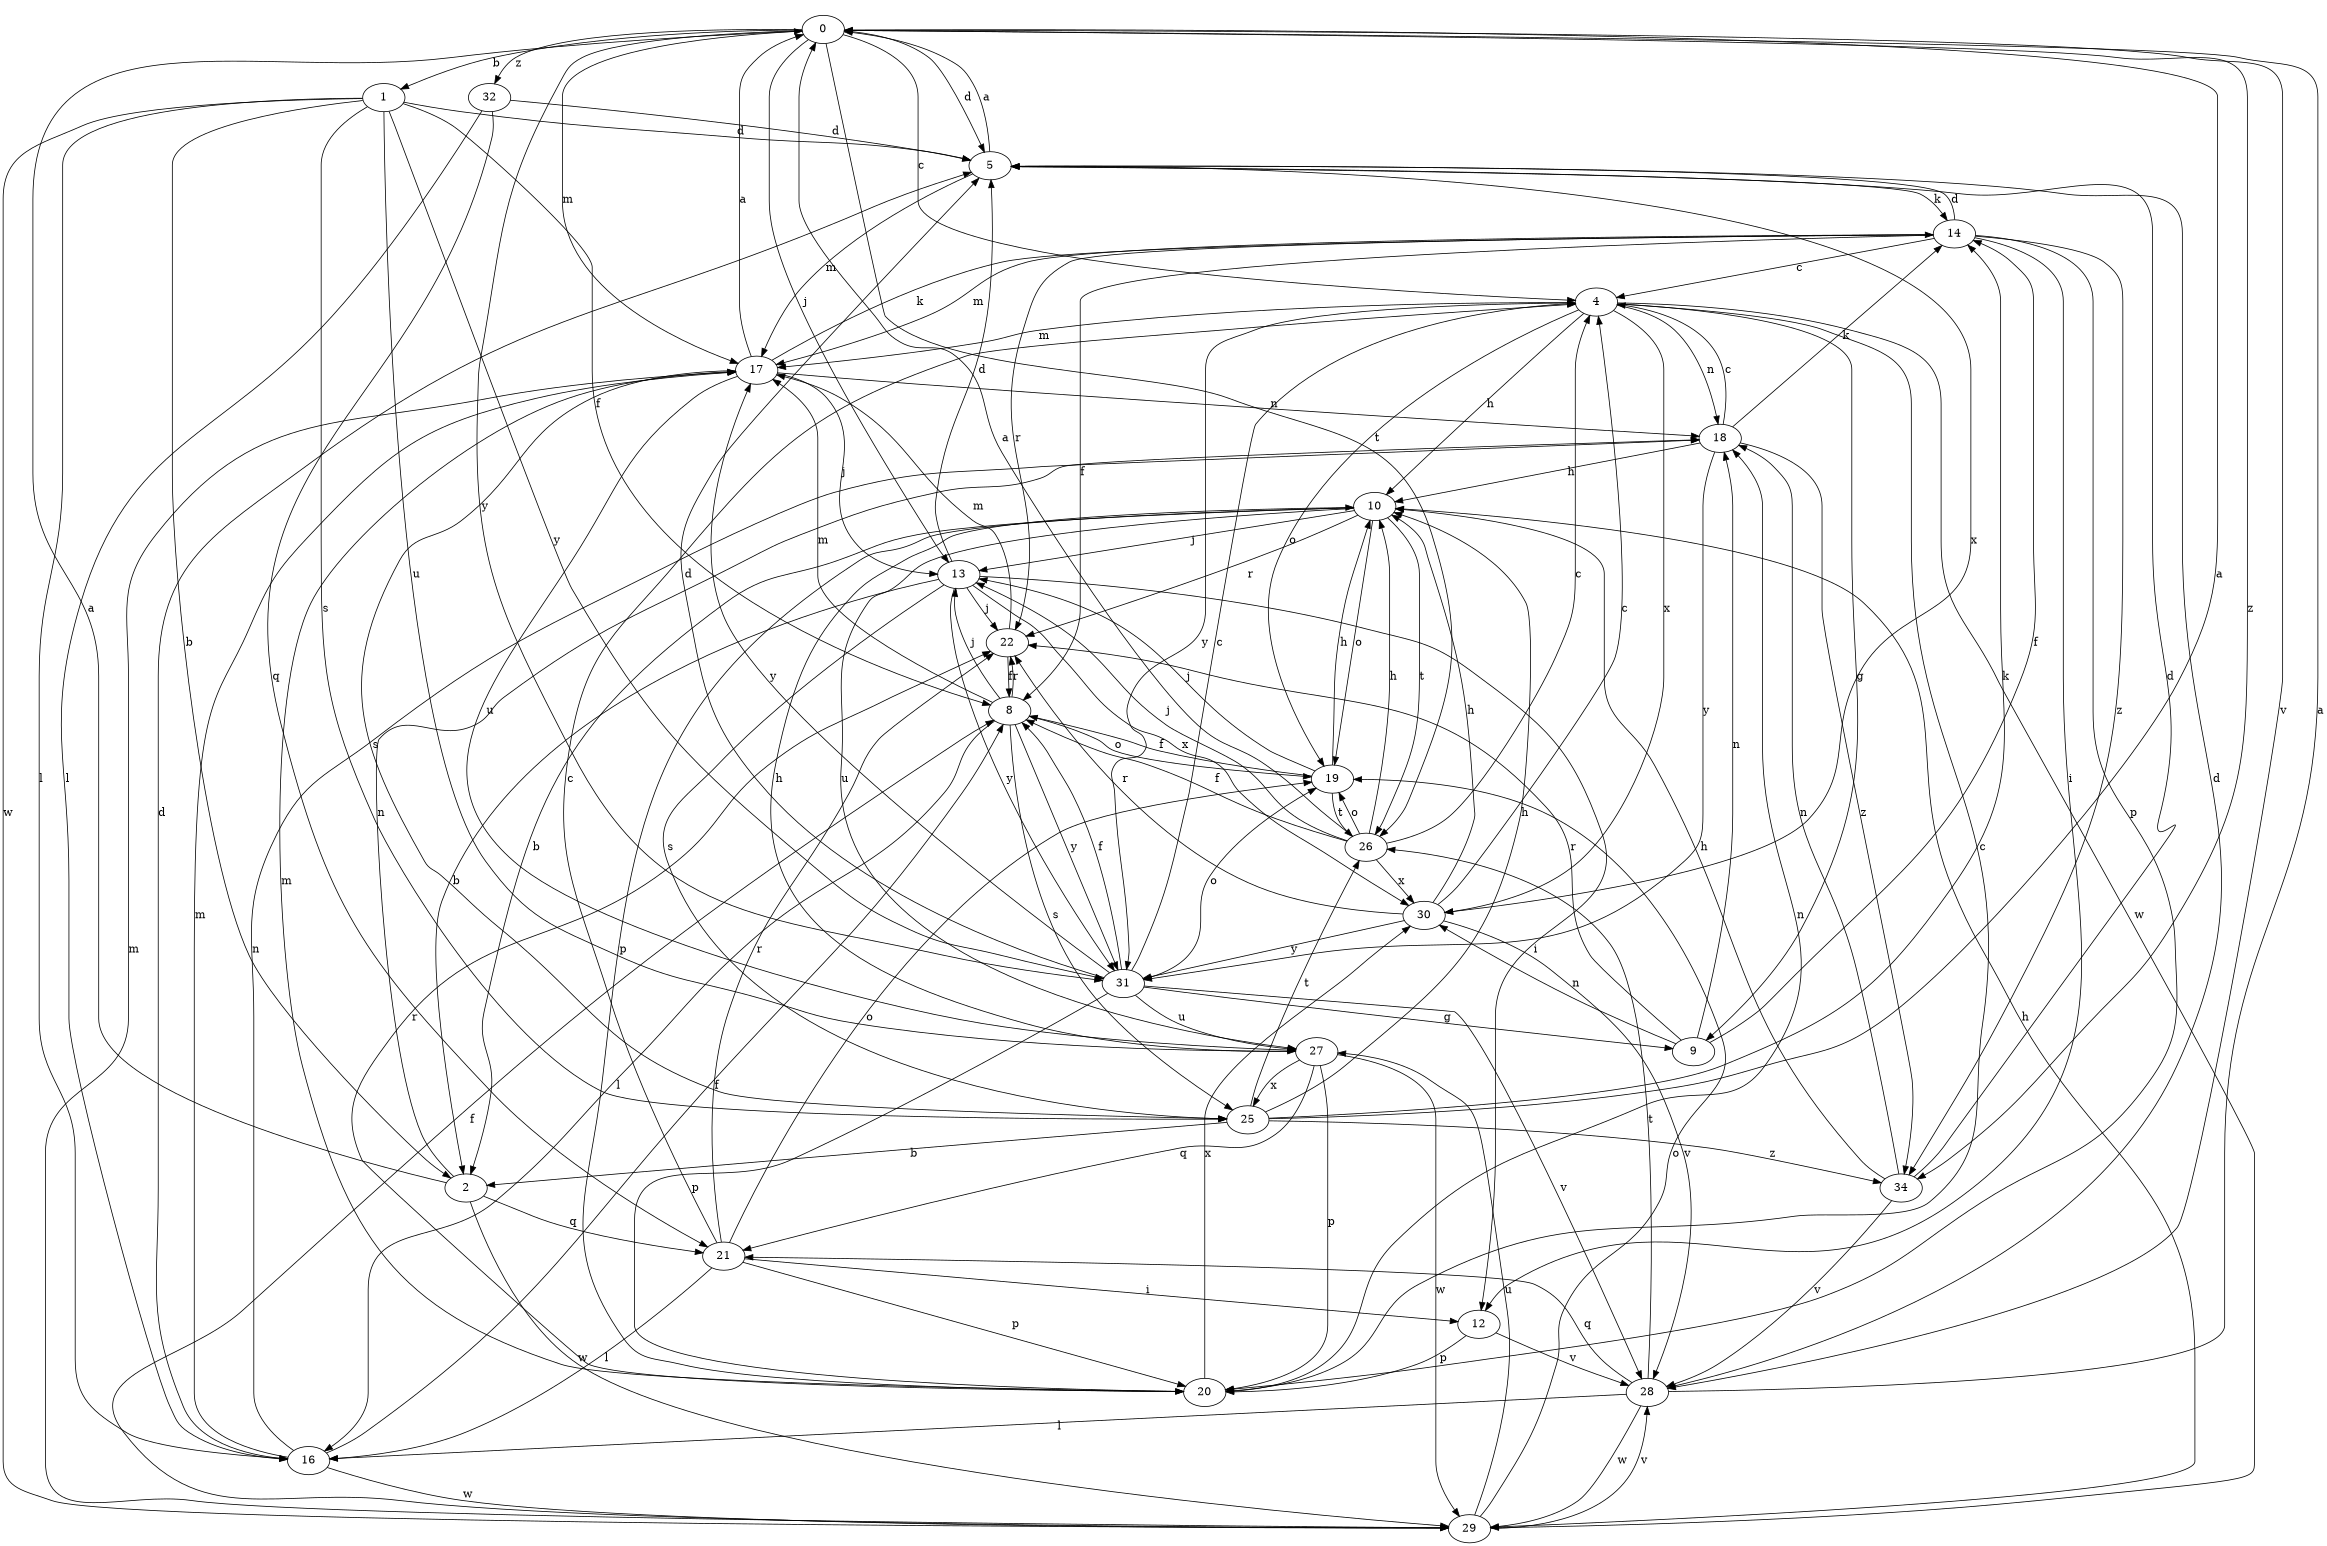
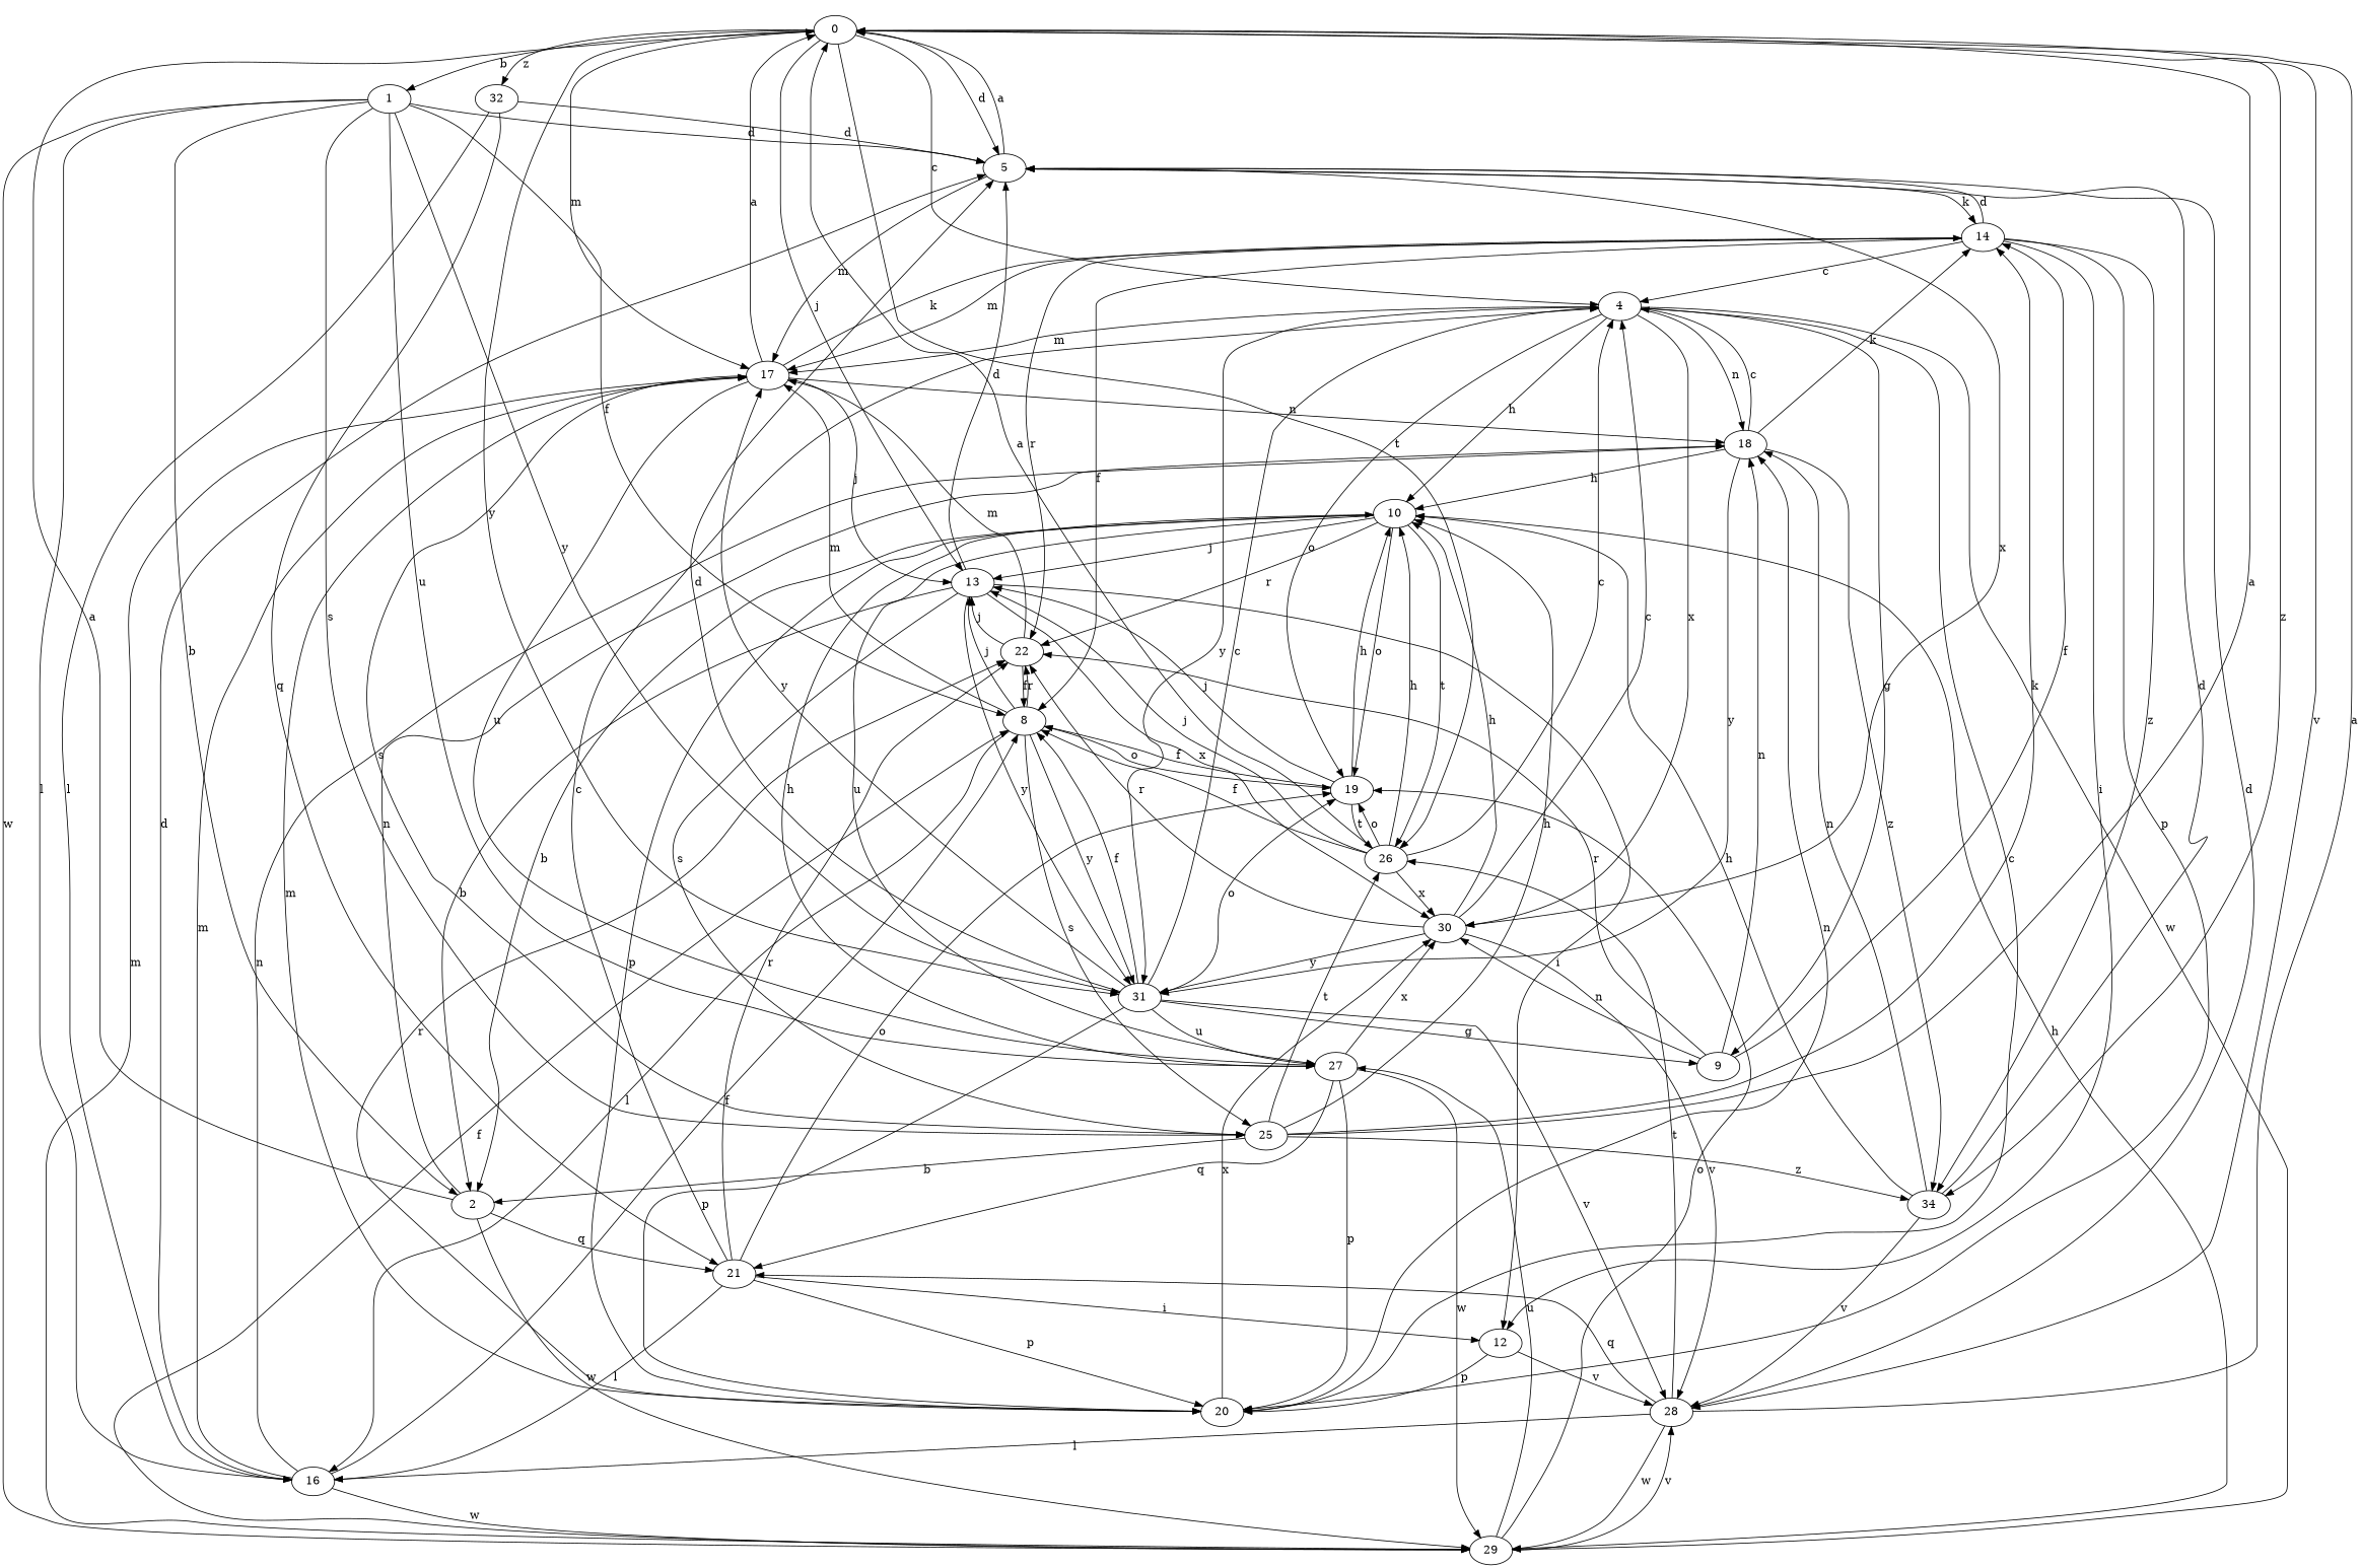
  strict digraph {
    0
    1
    4
    5
    13
    17
    26
    28
    31
    32
    34
    2
    8
    16
    25
    27
    29
    18
    9
    10
    19
    30
    20
    14
    12
    21
    22
    0 -> 1 [label=b]
    0 -> 4 [label=c]
    0 -> 5 [label=d]
    0 -> 13 [label=j]
    0 -> 17 [label=m]
    0 -> 26 [label=t]
    0 -> 28 [label=v]
    0 -> 31 [label=y]
    0 -> 32 [label=z]
    0 -> 34 [label=z]
    1 -> 5 [label=d]
    1 -> 31 [label=y]
    1 -> 2 [label=b]
    1 -> 8 [label=f]
    1 -> 16 [label=l]
    1 -> 25 [label=s]
    1 -> 27 [label=u]
    1 -> 29 [label=w]
    4 -> 17 [label=m]
    4 -> 31 [label=y]
    4 -> 29 [label=w]
    4 -> 18 [label=n]
    4 -> 9 [label=g]
    4 -> 10 [label=h]
    4 -> 19 [label=o]
    4 -> 30 [label=x]
    4 -> 20 [label=c]
    5 -> 0 [label=a]
    5 -> 17 [label=m]
    5 -> 30 [label=x]
    5 -> 14 [label=k]
    13 -> 5 [label=d]
    13 -> 31 [label=y]
    13 -> 2 [label=b]
    13 -> 25 [label=s]
    13 -> 30 [label=x]
    13 -> 12 [label=i]
    17 -> 0 [label=a]
    17 -> 13 [label=j]
    17 -> 25 [label=s]
    17 -> 27 [label=u]
    17 -> 18 [label=n]
    17 -> 14 [label=k]
    26 -> 0 [label=a]
    26 -> 4 [label=c]
    26 -> 13 [label=j]
    26 -> 8 [label=f]
    26 -> 10 [label=h]
    26 -> 19 [label=o]
    26 -> 30 [label=x]
    28 -> 0 [label=a]
    28 -> 5 [label=d]
    28 -> 26 [label=t]
    28 -> 16 [label=l]
    28 -> 29 [label=w]
    28 -> 21 [label=q]
    31 -> 4 [label=c]
    31 -> 5 [label=d]
    31 -> 17 [label=y]
    31 -> 28 [label=v]
    31 -> 8 [label=f]
    31 -> 27 [label=u]
    31 -> 9 [label=g]
    31 -> 19 [label=o]
    31 -> 20 [label=p]
    32 -> 5 [label=d]
    32 -> 16 [label=l]
    32 -> 21 [label=q]
    34 -> 5 [label=d]
    34 -> 28 [label=v]
    34 -> 18 [label=n]
    34 -> 10 [label=h]
    2 -> 0 [label=a]
    2 -> 29 [label=w]
    2 -> 18 [label=n]
    2 -> 21 [label=q]
    8 -> 13 [label=j]
    8 -> 17 [label=m]
    8 -> 31 [label=y]
    8 -> 16 [label=l]
    8 -> 25 [label=s]
    8 -> 19 [label=o]
    8 -> 22 [label=r]
    16 -> 5 [label=d]
    16 -> 17 [label=m]
    16 -> 8 [label=f]
    16 -> 29 [label=w]
    16 -> 18 [label=n]
    25 -> 0 [label=a]
    25 -> 26 [label=t]
    25 -> 34 [label=z]
    25 -> 2 [label=b]
    25 -> 10 [label=h]
    25 -> 14 [label=k]
    27 -> 29 [label=w]
    27 -> 10 [label=h]
-   27 -> 25 [label=x]
+   27 -> 30 [label=x]
    27 -> 20 [label=p]
    27 -> 21 [label=q]
    29 -> 17 [label=m]
    29 -> 28 [label=v]
    29 -> 8 [label=f]
    29 -> 27 [label=u]
    29 -> 10 [label=h]
    29 -> 19 [label=o]
    18 -> 4 [label=c]
    18 -> 31 [label=y]
    18 -> 34 [label=z]
    18 -> 10 [label=h]
    18 -> 14 [label=k]
    9 -> 18 [label=n]
    9 -> 30 [label=n]
    9 -> 14 [label=f]
    9 -> 22 [label=r]
    10 -> 13 [label=j]
    10 -> 26 [label=t]
    10 -> 2 [label=b]
    10 -> 27 [label=u]
    10 -> 19 [label=o]
    10 -> 20 [label=p]
    10 -> 22 [label=r]
    19 -> 13 [label=j]
    19 -> 26 [label=t]
    19 -> 8 [label=f]
    19 -> 10 [label=h]
    30 -> 4 [label=c]
    30 -> 28 [label=v]
    30 -> 31 [label=y]
    30 -> 10 [label=h]
    30 -> 22 [label=r]
    20 -> 17 [label=m]
    20 -> 18 [label=n]
    20 -> 30 [label=x]
    20 -> 22 [label=r]
    14 -> 4 [label=c]
    14 -> 5 [label=d]
    14 -> 17 [label=m]
    14 -> 34 [label=z]
    14 -> 8 [label=f]
    14 -> 20 [label=p]
    14 -> 12 [label=i]
    14 -> 22 [label=r]
    12 -> 28 [label=v]
    12 -> 20 [label=p]
    21 -> 4 [label=c]
    21 -> 16 [label=l]
    21 -> 19 [label=o]
    21 -> 20 [label=p]
    21 -> 12 [label=i]
    21 -> 22 [label=r]
-   13 -> 22 [label=j]
+   22 -> 13 [label=j]
    22 -> 17 [label=m]
    22 -> 8 [label=f]
  }
